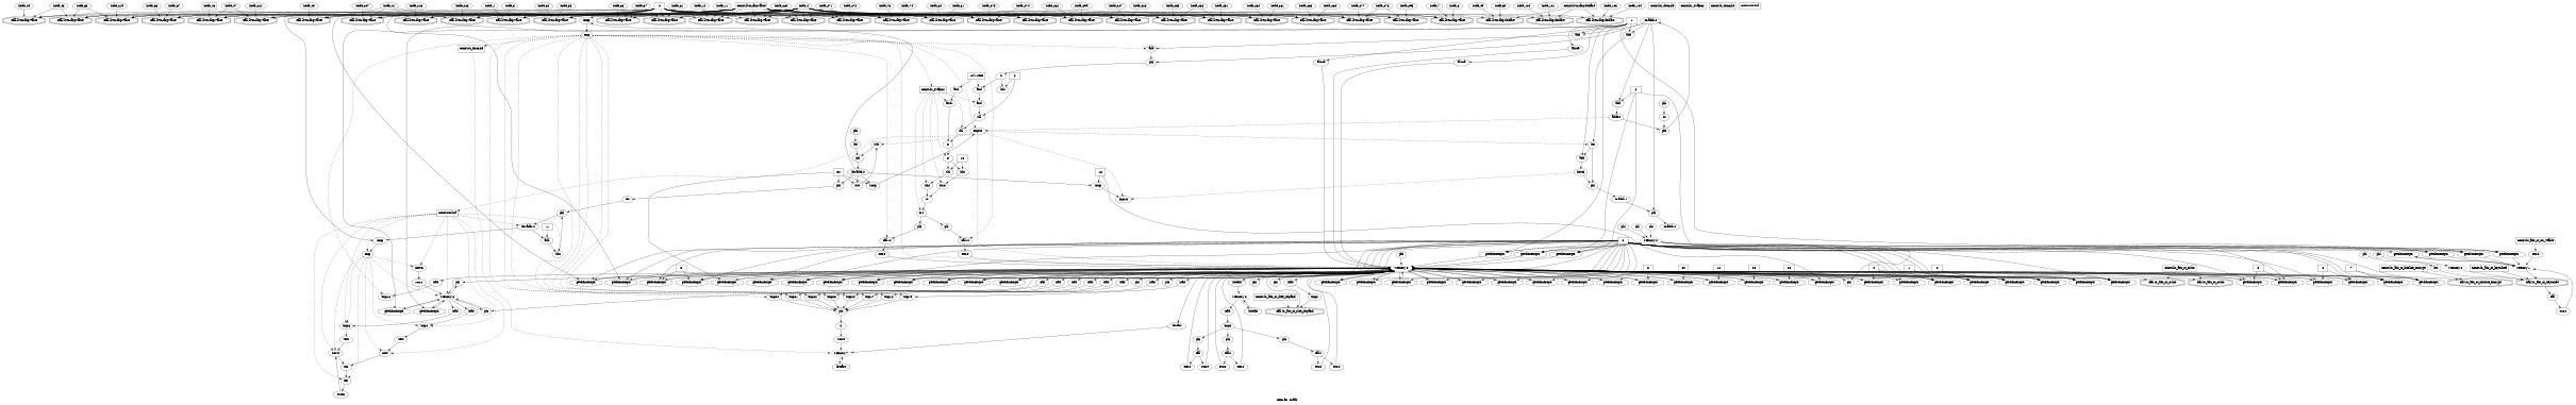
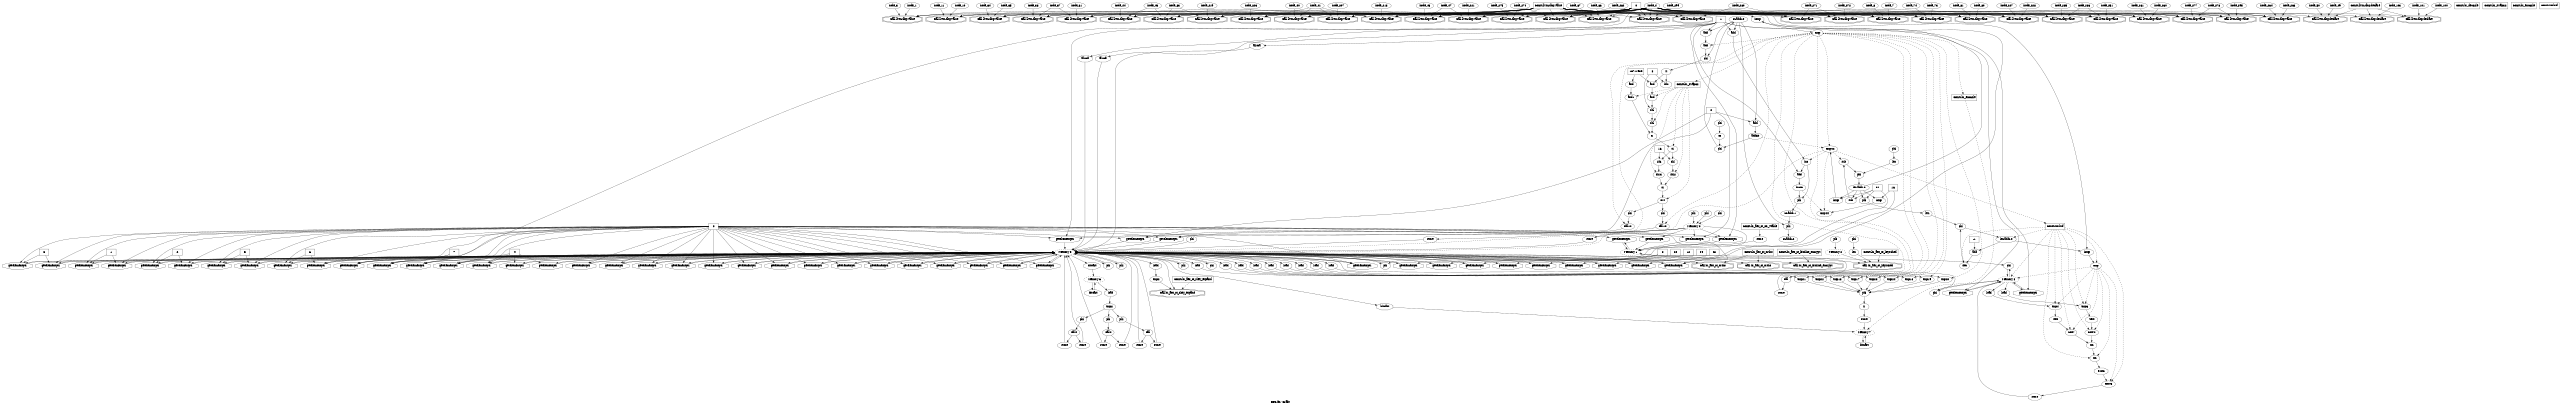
  digraph {
    label="DFG for 'Grafo' "
    node [shape=octagon style=solid]
    node_1 [shape=ellipse]
    n2 [label="Call llvm.dbg.value" shape=doubleoctagon]
    n3 [label="Call llvm.dbg.value" shape=doubleoctagon]
    node_10 [shape=ellipse]
    node_3 [shape=ellipse]
    node_274 [shape=ellipse]
    n7 [label="Call llvm.dbg.value" shape=doubleoctagon]
    n8 [label="Call llvm.dbg.value" shape=doubleoctagon]
    node_275 [shape=ellipse]
    n10 [label=0 shape=box]
    n11 [label="Call llvm.dbg.value" shape=doubleoctagon]
    n12 [label="Call llvm.dbg.value" shape=doubleoctagon]
    n13 [label="Call llvm.dbg.value" shape=doubleoctagon]
    n14 [label="Call llvm.dbg.value" shape=doubleoctagon]
    n15 [label="Call llvm.dbg.value" shape=doubleoctagon]
    n16 [label="Call llvm.dbg.value" shape=doubleoctagon]
    n17 [label="Call llvm.dbg.value" shape=doubleoctagon]
    n18 [label="Call llvm.dbg.value" shape=doubleoctagon]
    n19 [label="Call llvm.dbg.value" shape=doubleoctagon]
    n20 [label="Call llvm.dbg.value" shape=doubleoctagon]
    n21 [label="Call llvm.dbg.value" shape=doubleoctagon]
    n22 [label="Call llvm.dbg.value" shape=doubleoctagon]
    n23 [label=icmp]
    n24 [label=getelementptr]
    n25 [label=getelementptr]
    n26 [label="Call llvm.dbg.value" shape=doubleoctagon]
    n27 [label="Call llvm.dbg.value" shape=doubleoctagon]
    n28 [label="Call llvm.dbg.value" shape=doubleoctagon]
    n29 [label="Call llvm.dbg.value" shape=doubleoctagon]
    n30 [label="Call llvm.dbg.value" shape=doubleoctagon]
    n31 [label="Call llvm.dbg.value" shape=doubleoctagon]
    n32 [label="Call llvm.dbg.value" shape=doubleoctagon]
    n33 [label="Call llvm.dbg.value" shape=doubleoctagon]
    n34 [label="Call llvm.dbg.value" shape=doubleoctagon]
    n35 [label="Call llvm.dbg.value" shape=doubleoctagon]
    n36 [label="Call llvm.dbg.value" shape=doubleoctagon]
    n37 [label="Call llvm.dbg.value" shape=doubleoctagon]
    n38 [label="Call llvm.dbg.value" shape=doubleoctagon]
    n39 [label=icmp]
    n40 [label="Call llvm.dbg.value" shape=doubleoctagon]
    n41 [label="Call llvm.dbg.value" shape=doubleoctagon]
    n42 [label=cmp shape=ellipse]
    n43 [label="Memory 3" shape=ellipse style=dashed]
    n44 [label=cmp shape=ellipse]
    n45 [label=cmp42 shape=ellipse]
    n46 [label=add shape=ellipse]
    n47 [label=tmp16 shape=ellipse]
    n48 [label=tmp17 shape=ellipse]
    n49 [label=tmp18 shape=ellipse]
    n50 [label=tmp19 shape=ellipse]
    n51 [label=tmp20 shape=ellipse]
    n52 [label=tmp21 shape=ellipse]
    n53 [label=tmp22 shape=ellipse]
    n54 [label=tmp23 shape=ellipse]
    n55 [label=tmp24 shape=ellipse]
    n56 [label=call10 shape=ellipse]
    n57 [label=call12 shape=ellipse]
    n58 [label="Const:br_swap32" shape=box]
    n59 [label="Const:br_enc32le" shape=box]
    n60 [label=phi]
    n61 [label=getelementptr]
    n62 [label=getelementptr]
    n63 [label=getelementptr]
    n64 [label=getelementptr]
    n65 [label=getelementptr]
    n66 [label=getelementptr]
    n67 [label=getelementptr]
    n68 [label=getelementptr]
    n69 [label=getelementptr]
    n70 [label=getelementptr]
    n71 [label=getelementptr]
    n72 [label=getelementptr]
    n73 [label=getelementptr]
    n74 [label=getelementptr]
    n75 [label=getelementptr]
    n76 [label=getelementptr]
    n77 [label=getelementptr]
    n78 [label=getelementptr]
    n79 [label=getelementptr]
    n80 [label=getelementptr]
    n81 [label=getelementptr]
    n82 [label=getelementptr]
    n83 [label=getelementptr]
    n84 [label=getelementptr]
    n85 [label=getelementptr]
    n86 [label=getelementptr]
    n87 [label=getelementptr]
    n88 [label=getelementptr]
    n89 [label=getelementptr]
    n90 [label=getelementptr]
    n91 [label=load]
    n92 [label="Call br_aes_ct_skey_expand" shape=doubleoctagon]
    n93 [label=getelementptr]
    n94 [label=getelementptr]
    n95 [label=getelementptr]
    n96 [label=getelementptr]
    n97 [label=phi]
    n98 [label="Call br_aes_ct_ortho" shape=doubleoctagon]
    n99 [label=load]
    n100 [label="Call br_aes_ct_bitslice_encrypt" shape=doubleoctagon]
    n101 [label="Call br_aes_ct_ortho" shape=doubleoctagon]
    n102 [label=load]
    n103 [label=getelementptr]
    n104 [label=load]
    n105 [label=getelementptr]
    n106 [label=load]
    n107 [label=getelementptr]
    n108 [label=load]
    n109 [label=getelementptr]
    n110 [label=load]
    n111 [label=load]
    n112 [label=getelementptr]
    n113 [label=load]
    n114 [label=phi]
    n115 [label=getelementptr]
    n116 [label=load]
    n117 [label=phi]
    n118 [label=bitcast]
    n119 [label=bitcast]
    n120 [label=phi]
    n121 [label=phi]
    n122 [label=phi]
    n123 [label="Memory 8" shape=ellipse style=dashed]
    n124 [label=tmp4 shape=ellipse]
    n125 [label=conv shape=ellipse]
    n126 [label=tmp6 shape=ellipse]
    n127 [label=conv2 shape=ellipse]
    n128 [label=xor shape=ellipse]
    n129 [label=conv3 shape=ellipse]
    node_7 [shape=ellipse]
    n131 [label=add]
    n132 [label=add50 shape=ellipse]
    n133 [label=phi]
    n134 [label="cc.addr.0" shape=ellipse]
    n135 [label="len.addr.0" shape=ellipse]
    n136 [label=sub]
    n137 [label=phi]
    n138 [label=icmp]
    n139 [label=icmp]
    n140 [label=sub shape=ellipse]
    n141 [label=len shape=ellipse]
    n142 [label=cmp44 shape=ellipse]
    n143 [label=phi]
    n144 [label=phi]
    n145 [label=inc shape=ellipse]
    n146 [label="Const:xorbuf" shape=box]
    n147 [label="Memory 1" shape=ellipse style=dashed]
    n148 [label=getelementptr]
    n149 [label="Call br_aes_ct_keysched" shape=doubleoctagon]
    n150 [label=call shape=ellipse]
    n151 [label=store]
    n152 [label=getelementptr]
    n153 [label="Memory 0" shape=ellipse style=dashed]
    n154 [label=getelementptr]
    n155 [label=getelementptr]
    n156 [label=getelementptr]
    n157 [label=getelementptr]
    n158 [label=getelementptr]
    n159 [label=0 shape=box]
    n160 [label=store]
    n161 [label="Const:br_aes_ct_ctr_vtable" shape=box]
    n162 [label=1 shape=box]
    n163 [label=alloca]
    n164 [label=alloca]
    n165 [label=alloca]
    n166 [label=add]
    n167 [label=add]
    n168 [label=add]
    n169 [label=getelementptr]
    n170 [label=getelementptr]
    n171 [label=inc46 shape=ellipse]
    n172 [label=phi]
    n173 [label=phi]
    n174 [label=load]
    n175 [label=load]
    n176 [label="Memory 2" shape=ellipse style=dashed]
    n177 [label=len shape=ellipse]
    n178 [label="Const:br_aes_ct_keysched" shape=box]
    n179 [label=2 shape=box]
    n180 [label=tmp2 shape=ellipse]
    n181 [label="Memory 6" shape=ellipse style=dashed]
    n182 [label="Memory 7" shape=ellipse style=dashed]
    n183 [label=phi]
    n184 [label=bitcast]
    n185 [label=load]
    n186 [label=bitcast]
    node_34 [shape=ellipse]
    node_35 [shape=ellipse]
    node_37 [shape=ellipse]
    node_38 [shape=ellipse]
    node_40 [shape=ellipse]
    node_41 [shape=ellipse]
    node_43 [shape=ellipse]
    node_44 [shape=ellipse]
-   node_46 [shape=box]
+   node_46 [shape=ellipse]
    node_47 [shape=ellipse]
    n197 [label="Call llvm.dbg.declare" shape=doubleoctagon]
    node_49 [shape=ellipse]
    node_50 [shape=ellipse]
    n200 [label="Const:llvm.dbg.declare" shape=box]
    n201 [label="Call llvm.dbg.declare" shape=doubleoctagon]
    n202 [label="Call llvm.dbg.declare" shape=doubleoctagon]
    n203 [label="Const:br_aes_ct_skey_expand" shape=box]
    node_61 [shape=ellipse]
    n205 [label=call shape=ellipse]
    n206 [label=store]
    n207 [label=store]
    n208 [label=phi]
    n209 [label=store]
    n210 [label="Const:br_dec32le" shape=box]
    node_66 [shape=ellipse]
    node_67 [shape=ellipse]
    n213 [label=4 shape=box]
    n214 [label=call2 shape=ellipse]
    n215 [label=store]
    n216 [label=store]
    n217 [label=phi]
    n218 [label=store]
    node_8 [shape=ellipse]
    n220 [label="Const:llvm.dbg.value" shape=box]
    node_11 [shape=ellipse]
    node_4 [shape=ellipse]
    node_73 [shape=ellipse]
    node_74 [shape=ellipse]
    n225 [label=8 shape=box]
    n226 [label=call4 shape=ellipse]
    n227 [label=store]
    n228 [label=store]
    n229 [label=x shape=ellipse]
    n230 [label=and]
    n231 [label=lshr]
    n232 [label=and shape=ellipse]
    node_80 [shape=ellipse]
    node_81 [shape=ellipse]
    node_83 [shape=ellipse]
    n236 [label=phi]
    n237 [label="cc.addr.2" shape=ellipse]
    n238 [label=cc shape=ellipse]
    node_227 [shape=ellipse]
    node_228 [shape=ellipse]
    n241 [label=tmp2 shape=ellipse]
    n242 [label=phi]
    n243 [label=phi]
    n244 [label=phi]
    n245 [label=len shape=ellipse]
    n246 [label=32 shape=box]
    n247 [label=shl shape=ellipse]
    n248 [label=and1 shape=ellipse]
    n249 [label=or shape=ellipse]
    n250 [label=shl2 shape=ellipse]
    n251 [label=shr3 shape=ellipse]
    n252 [label=or4 shape=ellipse]
    n253 [label=x shape=ellipse]
    n254 [label="len.addr.0" shape=ellipse]
    n255 [label=dec shape=ellipse]
    n256 [label=shl]
    n257 [label=or]
    n258 [label=shl]
    n259 [label=lshr]
    n260 [label=or]
    node_100 [shape=ellipse]
    node_101 [shape=ellipse]
    node_103 [shape=ellipse]
-   node_104 [shape=ellipse]
    n265 [label=1 shape=box]
    n266 [label=20 shape=box]
    n267 [label=3 shape=box]
    n268 [label=2 shape=box]
    n269 [label=5 shape=box]
    n270 [label=store]
    n271 [label="Const:br_swap32" shape=box]
    n272 [label=6 shape=box]
    n273 [label=7 shape=box]
    n274 [label="Const:br_aes_ct_ortho" shape=box]
    n275 [label="Const:br_aes_ct_bitslice_encrypt" shape=box]
    n276 [label="Const:br_enc32le" shape=box]
    n277 [label=12 shape=box]
    n278 [label=16 shape=box]
    n279 [label=24 shape=box]
    n280 [label=28 shape=box]
    n281 [label="cc.addr.1" shape=ellipse]
    n282 [label=add]
    n283 [label=zext]
    n284 [label=xor]
    n285 [label=zext]
    n286 [label=trunc]
    n287 [label=store]
    n288 [label="Const:xorbuf" shape=box]
    node_207 [shape=ellipse]
    node_213 [shape=ellipse]
    node_219 [shape=ellipse]
    node_221 [shape=ellipse]
    node_223 [shape=ellipse]
    node_235 [shape=ellipse]
    node_236 [shape=ellipse]
    n296 [label=16711935 shape=box]
    n297 [label=and]
    n298 [label=8 shape=box]
    node_251 [shape=ellipse]
    n300 [label=16 shape=box]
    node_260 [shape=ellipse]
    node_261 [shape=ellipse]
    node_263 [shape=ellipse]
    node_264 [shape=ellipse]
    node_271 [shape=ellipse]
    node_272 [shape=ellipse]
    node_277 [shape=ellipse]
    node_278 [shape=ellipse]
    node_280 [shape=ellipse]
    node_282 [shape=ellipse]
    n311 [label=-1 shape=box]
    node_295 [shape=ellipse]
    node_299 [shape=ellipse]
    n314 [label=phi]
    n315 [label=phi]
    n316 [label=phi]
    n317 [label=phi]
    n318 [label=phi]
    n319 [label=phi]
    n320 [label=phi]
    n321 [label=phi]
    node_1 -> n2
    node_10 -> n3
    node_3 -> n2
    node_274 -> n7
    node_274 -> n8
    node_275 -> n7
    n10 -> n2
    n10 -> n3
    n10 -> n7
    n10 -> n8
    n10 -> n11
    n10 -> n12
    n10 -> n13
    n10 -> n14
    n10 -> n15
    n10 -> n16
    n10 -> n17
    n10 -> n18
    n10 -> n19
    n10 -> n20
    n10 -> n21
    n10 -> n22
    n10 -> n23
    n10 -> n24
    n10 -> n25
    n10 -> n26
    n10 -> n27
    n10 -> n28
    n10 -> n29
    n10 -> n30
    n10 -> n31
    n10 -> n32
    n10 -> n33
    n10 -> n34
    n10 -> n35
    n10 -> n36
    n10 -> n37
    n10 -> n38
    n10 -> n39
    n10 -> n40
    n10 -> n41
    n23 -> n42
    n24 -> n43
    n25 -> n43
    n39 -> n44
    n42 -> n43 [style=dashed]
    n42 -> n45 [style=dashed]
    n42 -> n46 [style=dashed]
    n42 -> n47 [style=dashed]
    n42 -> n48 [style=dashed]
    n42 -> n49 [style=dashed]
    n42 -> n50 [style=dashed]
    n42 -> n51 [style=dashed]
    n42 -> n52 [style=dashed]
    n42 -> n53 [style=dashed]
    n42 -> n54 [style=dashed]
    n42 -> n55 [style=dashed]
    n42 -> n56 [style=dashed]
    n42 -> n57 [style=dashed]
    n42 -> n58 [style=dashed]
    n42 -> n59 [style=dashed]
    n43 -> n24
    n43 -> n25
    n43 -> n60
    n43 -> n61
    n43 -> n62
    n43 -> n63
    n43 -> n64
    n43 -> n65
    n43 -> n66
    n43 -> n67
    n43 -> n68
    n43 -> n69
    n43 -> n70
    n43 -> n71
    n43 -> n72
    n43 -> n73
    n43 -> n74
    n43 -> n75
    n43 -> n76
    n43 -> n77
    n43 -> n78
    n43 -> n79
    n43 -> n80
    n43 -> n81
    n43 -> n82
    n43 -> n83
    n43 -> n84
    n43 -> n85
    n43 -> n86
    n43 -> n87
    n43 -> n88
    n43 -> n89
    n43 -> n90
    n43 -> n91
    n43 -> n92
    n43 -> n93
    n43 -> n94
    n43 -> n95
    n43 -> n96
    n43 -> n97
    n43 -> n98
    n43 -> n99
    n43 -> n100
    n43 -> n101
    n43 -> n102
    n43 -> n103
    n43 -> n104
    n43 -> n105
    n43 -> n106
    n43 -> n107
    n43 -> n108
    n43 -> n109
    n43 -> n110
    n43 -> n111
    n43 -> n112
    n43 -> n113
    n43 -> n114
    n43 -> n115
    n43 -> n116
    n43 -> n117
    n43 -> n118
    n43 -> n119
    n43 -> n120
    n43 -> n121
    n43 -> n122
    n44 -> n123 [style=dashed]
    n44 -> n124 [style=dashed]
    n44 -> n125 [style=dashed]
    n44 -> n126 [style=dashed]
    n44 -> n127 [style=dashed]
    n44 -> n128 [style=dashed]
    n44 -> n129 [style=dashed]
    n45 -> n43 [style=dashed]
    n45 -> n140 [style=dashed]
    n45 -> n142 [style=dashed]
    n45 -> n145 [style=dashed]
    n45 -> n146 [style=dashed]
    n46 -> n172
    n48 -> n183
    n49 -> n183
    n50 -> n183
    n51 -> n183
    n52 -> n183
    n53 -> n183
    n54 -> n183
    n55 -> n183
    n56 -> n209
    n57 -> n218
    n58 -> n232 [style=dashed]
    n58 -> n247 [style=dashed]
    n58 -> n248 [style=dashed]
    n58 -> n249 [style=dashed]
    n58 -> n250 [style=dashed]
    n58 -> n251 [style=dashed]
    n58 -> n252 [style=dashed]
    n59 -> n182 [style=dashed]
    n60 -> n43
    n61 -> n43
    n62 -> n43
    n63 -> n43
    n64 -> n43
    n65 -> n43
    n66 -> n43
    n67 -> n43
    n68 -> n43
    n69 -> n43
    n70 -> n43
    n71 -> n43
    n72 -> n43
    n73 -> n43
    n74 -> n43
    n75 -> n43
    n76 -> n43
    n77 -> n43
    n78 -> n43
    n79 -> n43
    n80 -> n43
    n81 -> n43
    n82 -> n43
    n83 -> n43
    n84 -> n43
    n85 -> n43
    n86 -> n43
    n87 -> n43
    n88 -> n43
    n89 -> n43
    n90 -> n43
    n91 -> n180
    n93 -> n43
    n94 -> n43
    n95 -> n43
    n96 -> n43
    n97 -> n43
    n99 -> n47
    n102 -> n48
    n103 -> n43
    n104 -> n49
    n105 -> n43
    n106 -> n50
    n107 -> n43
    n108 -> n51
    n109 -> n43
    n110 -> n52
    n111 -> n53
    n112 -> n43
    n113 -> n54
    n114 -> n43
    n115 -> n43
    n116 -> n55
    n117 -> n43
    n118 -> n181
    n119 -> n182
    n120 -> n123
    n121 -> n123
    n122 -> n43
    n123 -> n120
    n123 -> n121
    n123 -> n169
    n123 -> n170
    n123 -> n174
    n123 -> n175
    n124 -> n283
    n125 -> n284
    n126 -> n285
    n127 -> n284
    n128 -> n286
    n129 -> n287
    node_7 -> n18
    n131 -> n132
    n132 -> n45 [style=dashed]
    n132 -> n133
    n133 -> n134
    n134 -> n131
    n134 -> n166
    n134 -> n167
    n134 -> n172
    n134 -> n236
    n135 -> n23
    n135 -> n136
    n135 -> n137
    n135 -> n138
    n135 -> n139
    n136 -> n140
    n137 -> n141
    n138 -> n45
    n139 -> n142
    n140 -> n143
    n141 -> n144
    n143 -> n135
    n144 -> n254
    n145 -> n168
    n145 -> n173
    n146 -> n44 [style=dashed]
    n146 -> n123 [style=dashed]
    n146 -> n124 [style=dashed]
    n146 -> n125 [style=dashed]
    n146 -> n126 [style=dashed]
    n146 -> n127 [style=dashed]
    n146 -> n128 [style=dashed]
    n146 -> n129 [style=dashed]
    n146 -> n254 [style=dashed]
    n146 -> n255 [style=dashed]
    n147 -> n148
    n147 -> n149
    n148 -> n147
    n149 -> n150
    n150 -> n151
    n151 -> n147
    n152 -> n147
    n153 -> n60
    n153 -> n152
    n153 -> n154
    n153 -> n155
    n153 -> n156
    n153 -> n157
    n153 -> n158
    n154 -> n147
    n155 -> n147
    n156 -> n43
    n157 -> n43
    n158 -> n43
    n159 -> n24
    n159 -> n25
    n159 -> n61
    n159 -> n62
    n159 -> n63
    n159 -> n64
    n159 -> n65
    n159 -> n66
    n159 -> n67
    n159 -> n68
    n159 -> n69
    n159 -> n70
    n159 -> n71
    n159 -> n72
    n159 -> n73
    n159 -> n74
    n159 -> n75
    n159 -> n76
    n159 -> n77
    n159 -> n78
    n159 -> n79
    n159 -> n80
    n159 -> n81
    n159 -> n82
    n159 -> n83
    n159 -> n84
    n159 -> n85
    n159 -> n86
    n159 -> n87
    n159 -> n88
    n159 -> n89
    n159 -> n90
    n159 -> n148
    n159 -> n152
    n159 -> n154
    n159 -> n155
    n159 -> n156
    n159 -> n157
    n159 -> n158
    n160 -> n147
    n161 -> n160
    n162 -> n154
    n162 -> n157
    n162 -> n163
    n162 -> n164
    n162 -> n165
    n162 -> n166
    n162 -> n167
    n162 -> n168
    n162 -> n169
    n162 -> n170
    n163 -> n43
    n164 -> n43
    n165 -> n43
    n166 -> n46
    n167 -> n145
    n168 -> n171
    n169 -> n123
    n170 -> n123
    n171 -> n142 [style=dashed]
    n171 -> n173
    n172 -> n229
    n173 -> n281
    n174 -> n124
    n175 -> n126
    n176 -> n149
    n177 -> n149
    n178 -> n149
    n179 -> n131
    n179 -> n155
    n179 -> n156
    n179 -> n158
    n180 -> n92
    n181 -> n184
    n181 -> n185
    n182 -> n186
    n183 -> n253
    n184 -> n181
    n185 -> n241
    n186 -> n182
    node_34 -> n11
    node_35 -> n11
    node_37 -> n12
    node_37 -> n16
    node_38 -> n12
    node_40 -> n13
    node_41 -> n13
    node_41 -> n26
    node_41 -> n27
    node_41 -> n30
    node_43 -> n14
    node_43 -> n21
    node_44 -> n14
    node_46 -> n15
    node_47 -> n15
    node_47 -> n29
    node_49 -> n197
    node_50 -> n197
    n200 -> n197
    n200 -> n201
    n200 -> n202
    n203 -> n92 [style=dashed]
    node_61 -> n16
    n205 -> n206
    n205 -> n207
    n206 -> n43
    n207 -> n43
    n208 -> n56
    n209 -> n43
    node_66 -> n17
    node_67 -> n17
    n213 -> n69
    n213 -> n80
    n213 -> n93
    n213 -> n103
    n214 -> n215
    n214 -> n216
    n215 -> n43
    n216 -> n43
    n217 -> n57
    n218 -> n43
    node_8 -> n18
    n220 -> n2
    n220 -> n3
    n220 -> n7
    n220 -> n8
    n220 -> n11
    n220 -> n12
    n220 -> n13
    n220 -> n14
    n220 -> n15
    n220 -> n16
    n220 -> n17
    n220 -> n18
    n220 -> n19
    n220 -> n20
    n220 -> n21
    n220 -> n22
    n220 -> n26
    n220 -> n27
    n220 -> n28
    n220 -> n29
    n220 -> n30
    n220 -> n31
    n220 -> n32
    n220 -> n33
    n220 -> n34
    n220 -> n35
    n220 -> n36
    n220 -> n37
    n220 -> n38
    n220 -> n40
    n220 -> n41
    node_11 -> n3
    node_4 -> n2
    node_4 -> n3
    node_4 -> n7
    node_4 -> n8
    node_4 -> n11
    node_4 -> n12
    node_4 -> n13
    node_4 -> n14
    node_4 -> n15
    node_4 -> n16
    node_4 -> n17
    node_4 -> n18
    node_4 -> n19
    node_4 -> n20
    node_4 -> n21
    node_4 -> n22
    node_4 -> n26
    node_4 -> n27
    node_4 -> n28
    node_4 -> n29
    node_4 -> n30
    node_4 -> n31
    node_4 -> n32
    node_4 -> n33
    node_4 -> n34
    node_4 -> n35
    node_4 -> n36
    node_4 -> n37
    node_4 -> n38
    node_4 -> n40
    node_4 -> n41
    node_4 -> n197
    node_4 -> n201
    node_4 -> n202
    node_73 -> n19
    node_74 -> n19
    n225 -> n94
    n225 -> n105
    n226 -> n227
    n226 -> n228
    n227 -> n43
    n228 -> n43
    n229 -> n230
    n229 -> n231
    n230 -> n232
    n232 -> n256
    node_80 -> n20
    node_81 -> n20
    node_83 -> n21
    node_83 -> n28
    n236 -> n237
    n238 -> n133
    node_227 -> n22
    node_228 -> n22
    n241 -> n242
    n241 -> n243
    n241 -> n244
    n242 -> n226
    n243 -> n214
    n244 -> n205
    n245 -> n143
    n246 -> n95
    n246 -> n136
    n246 -> n137
    n246 -> n138
    n247 -> n257
    n248 -> n257
    n249 -> n258
    n249 -> n259
    n250 -> n260
    n251 -> n260
    n252 -> n208
    n252 -> n217
    n253 -> n270
    n254 -> n39
    n254 -> n282
    n255 -> n144
    n256 -> n247
    n257 -> n249
    n258 -> n250
    n259 -> n251
    n260 -> n252
    node_100 -> n201
    node_101 -> n201
    node_103 -> n202
-   node_104 -> n202
    n265 -> n64
    n265 -> n84
    n266 -> n96
    n267 -> n63
    n267 -> n66
    n268 -> n67
    n268 -> n78
    n269 -> n68
    n269 -> n86
    n270 -> n182
    n272 -> n70
    n272 -> n82
    n273 -> n71
    n273 -> n88
    n274 -> n98
    n274 -> n101
    n275 -> n100
    n277 -> n107
    n278 -> n109
    n278 -> n139
    n279 -> n112
    n280 -> n115
    n281 -> n236
    n282 -> n255
    n283 -> n125
    n284 -> n128
    n285 -> n127
-   n286 -> n127
+   n286 -> n129
    n287 -> n123
    node_207 -> n26
    node_213 -> n27
    node_219 -> n28
    node_221 -> n29
    node_223 -> n30
    node_235 -> n31
    node_236 -> n31
    node_236 -> n32
    n296 -> n230
    n296 -> n297
    n297 -> n248
    n298 -> n231
    n298 -> n256
    node_251 -> n32
    n300 -> n258
    n300 -> n259
    node_260 -> n33
    node_261 -> n33
    node_263 -> n34
    node_264 -> n34
    node_271 -> n35
    node_271 -> n37
    node_272 -> n35
    node_277 -> n36
    node_278 -> n36
    node_278 -> n38
    node_280 -> n37
    node_280 -> n41
    node_282 -> n8
    node_282 -> n40
    n311 -> n282
    node_295 -> n38
    node_299 -> n40
    n314 -> n153
    n315 -> n176
    n316 -> n177
    n317 -> n153
    n318 -> n43
    n319 -> n238
    n320 -> n153
    n321 -> n245
  }
